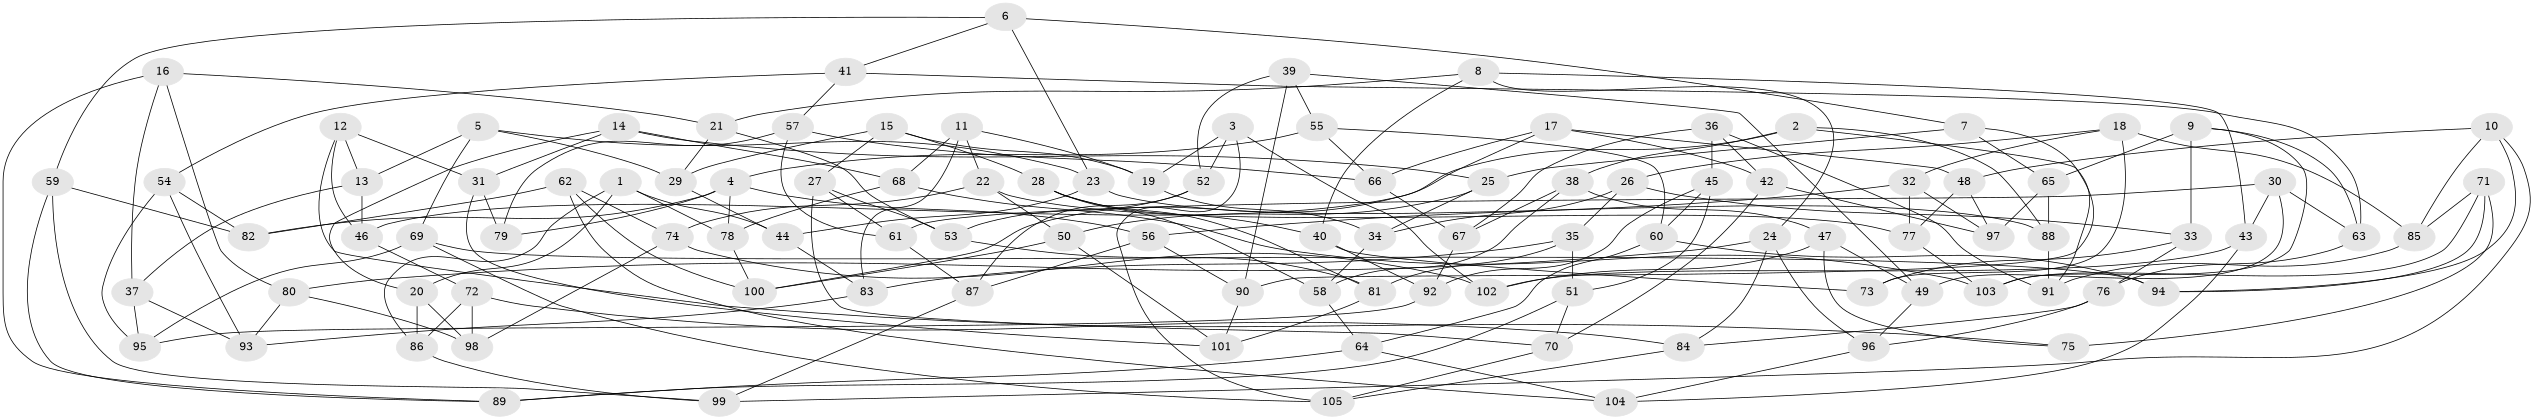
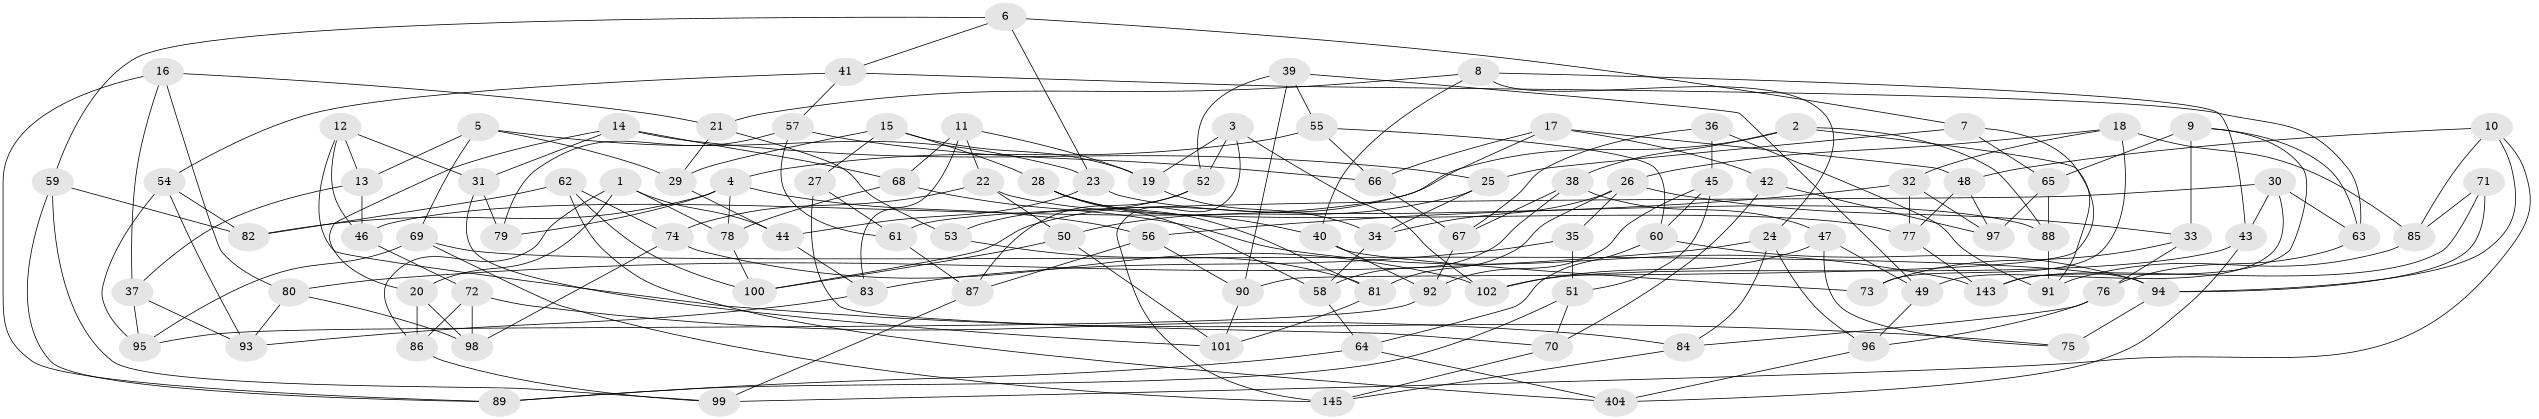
  graph {
    node [color=gray90 style=filled]
    1
    20
    44
    78
    86
    98
    83
    100
    99
    2
    38
    46
    88
    91
    58
    67
    47
    72
    3
    19
    52
    102
-   105
+   105 [label=145]
    34
    53
    87
    4
    56
    79
    82
    90
    5
    13
    23
    29
    69
    37
    94
    95
    6
    7
    41
    59
    25
    65
    63
    54
    57
    89
    50
    97
    101
    8
    21
    24
    40
    43
    80
    84
    96
    73
    92
-   104
+   104 [label=404]
    9
    33
-   103
+   103 [label=143]
    76
    10
    48
    85
    77
    11
    22
    68
    74
    93
    12
    31
    75
    14
    15
    27
    28
    61
    70
    81
    16
    17
    42
    66
    18
    26
    32
    35
    51
    64
    30
    49
    36
    45
    60
    39
    55
    62
    71
    1 -- 20
    1 -- 44
    1 -- 78
    1 -- 86
    20 -- 86
    20 -- 98
    44 -- 83
    78 -- 100
    86 -- 99
    83 -- 93
    2 -- 38
    2 -- 46
    2 -- 88
    2 -- 91
    38 -- 58
    38 -- 67
    38 -- 47
    46 -- 72
    88 -- 91
    58 -- 64
    67 -- 92
    47 -- 102
    47 -- 75
    47 -- 49
    72 -- 86
    72 -- 98
    72 -- 84
    3 -- 19
    3 -- 52
    3 -- 102
    3 -- 105
    19 -- 34
    52 -- 53
    52 -- 87
    34 -- 58
    53 -- 81
    87 -- 99
    4 -- 78
    4 -- 56
    4 -- 79
    4 -- 82
    56 -- 87
    56 -- 90
    90 -- 101
    5 -- 13
    5 -- 23
    5 -- 29
    5 -- 69
    13 -- 46
    13 -- 37
    23 -- 44
    23 -- 88
    29 -- 44
    69 -- 105
    69 -- 94
    69 -- 95
    37 -- 95
    37 -- 93
    6 -- 23
    6 -- 7
    6 -- 41
    6 -- 59
    7 -- 90
    7 -- 25
    7 -- 65
    41 -- 63
    41 -- 54
    41 -- 57
    59 -- 99
    59 -- 82
    59 -- 89
    25 -- 34
    25 -- 50
    65 -- 88
    65 -- 97
    63 -- 76
    54 -- 82
    54 -- 95
    54 -- 93
    57 -- 79
    57 -- 61
    57 -- 66
    50 -- 100
    50 -- 101
    8 -- 21
    8 -- 24
    8 -- 40
    8 -- 43
    21 -- 53
    21 -- 29
    24 -- 80
    24 -- 84
    24 -- 96
    40 -- 73
    40 -- 92
    43 -- 102
    43 -- 104
    80 -- 98
    80 -- 93
    84 -- 105
    96 -- 104
    92 -- 95
    9 -- 65
    9 -- 63
    9 -- 33
    9 -- 103
    33 -- 73
    33 -- 76
    76 -- 84
    76 -- 96
    10 -- 99
    10 -- 94
    10 -- 48
    10 -- 85
    48 -- 97
    48 -- 77
    85 -- 91
    77 -- 103
    11 -- 83
    11 -- 19
    11 -- 22
    11 -- 68
    22 -- 50
    22 -- 77
    22 -- 74
    68 -- 78
    68 -- 103
    74 -- 98
    74 -- 102
    12 -- 46
    12 -- 13
    12 -- 31
    12 -- 75
    31 -- 79
    31 -- 101
    14 -- 20
    14 -- 25
    14 -- 68
    14 -- 31
    15 -- 19
    15 -- 29
    15 -- 27
    15 -- 28
-   27 -- 53
    27 -- 61
    27 -- 70
    28 -- 58
    28 -- 40
    28 -- 81
    61 -- 87
    70 -- 105
    81 -- 101
    16 -- 37
    16 -- 89
    16 -- 21
    16 -- 80
    17 -- 100
    17 -- 48
    17 -- 42
    17 -- 66
    42 -- 97
    42 -- 70
    66 -- 67
    18 -- 73
    18 -- 85
    18 -- 26
    18 -- 32
    26 -- 34
    26 -- 33
    26 -- 35
    32 -- 56
    32 -- 97
    32 -- 77
    35 -- 83
-   35 -- 81
+   26 -- 81
    35 -- 51
    51 -- 89
    51 -- 70
    64 -- 89
    64 -- 104
    30 -- 63
    30 -- 43
    30 -- 61
    30 -- 49
    49 -- 96
    36 -- 91
    36 -- 67
-   36 -- 42
    36 -- 45
    45 -- 92
    45 -- 51
    45 -- 60
    60 -- 94
    60 -- 64
    39 -- 52
    39 -- 90
    39 -- 49
    39 -- 55
    55 -- 4
    55 -- 66
    55 -- 60
    62 -- 100
    62 -- 82
    62 -- 104
    62 -- 74
    71 -- 94
    71 -- 103
    71 -- 85
-   71 -- 75
+   94 -- 75
  }
